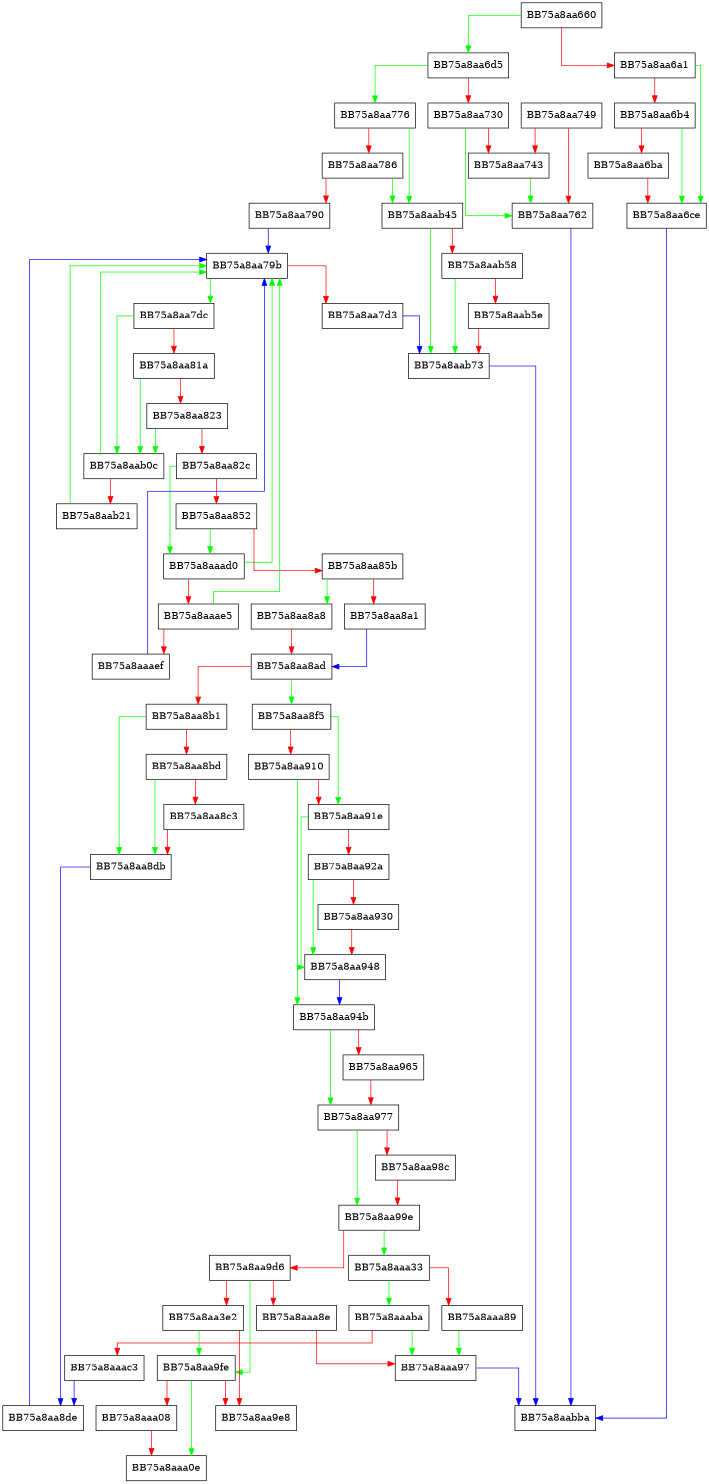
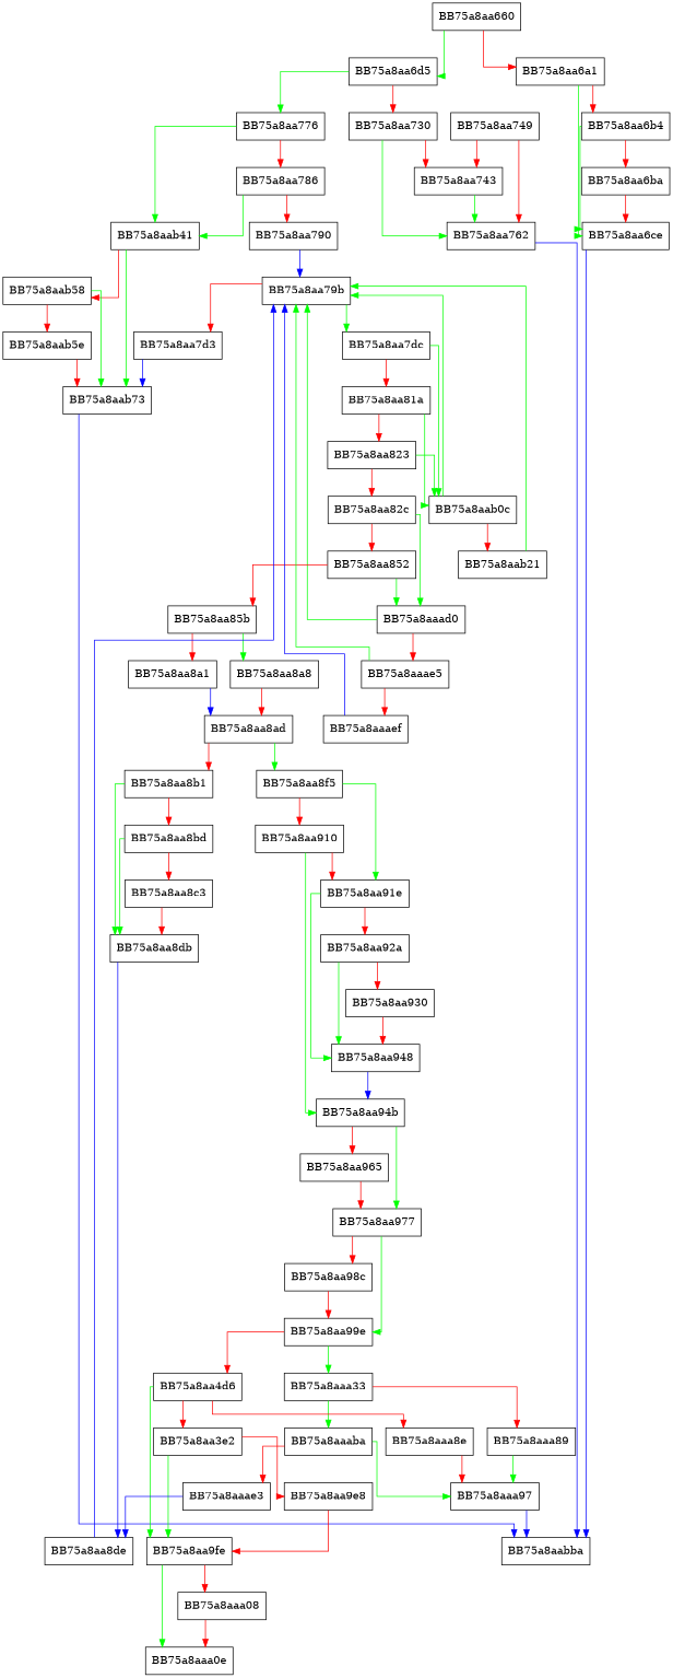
  digraph {
    splines=ortho
    node [shape=box]
    edge [color=red]
    BB75a8aa660
    BB75a8aa6d5
    BB75a8aa6a1
    BB75a8aa776
    BB75a8aa730
    BB75a8aa6ce
    BB75a8aa6b4
-   BB75a8aab45
+   BB75a8aab45 [label=BB75a8aab41]
    BB75a8aa786
    BB75a8aa762
    BB75a8aa743
    BB75a8aabba
    BB75a8aa6ba
    BB75a8aab73
    BB75a8aab58
    BB75a8aa790
    BB75a8aa749
    BB75a8aab5e
    BB75a8aa79b
    BB75a8aa7dc
    BB75a8aa7d3
    BB75a8aab0c
    BB75a8aa81a
    BB75a8aab21
    BB75a8aa823
    BB75a8aa82c
    BB75a8aaad0
    BB75a8aa852
    BB75a8aaae5
    BB75a8aa85b
    BB75a8aaaef
    BB75a8aa8a8
    BB75a8aa8a1
    BB75a8aa8ad
    BB75a8aa8f5
    BB75a8aa8b1
    BB75a8aa91e
    BB75a8aa910
    BB75a8aa8db
    BB75a8aa8bd
    BB75a8aa948
    BB75a8aa92a
    BB75a8aa94b
    BB75a8aa8de
    BB75a8aa8c3
    BB75a8aa930
    BB75a8aa977
    BB75a8aa965
    BB75a8aa99e
    BB75a8aa98c
    BB75a8aaa33
-   BB75a8aa9d6
+   BB75a8aa9d6 [label=BB75a8aa4d6]
    BB75a8aaaba
    BB75a8aaa89
    BB75a8aa9fe
    n56 [label=BB75a8aa3e2]
    BB75a8aaa8e
-   BB75a8aaac3
+   BB75a8aaac3 [label=BB75a8aaae3]
    BB75a8aaa97
    BB75a8aaa0e
    BB75a8aaa08
    BB75a8aa9e8
    BB75a8aa660 -> BB75a8aa6d5 [color=green]
    BB75a8aa660 -> BB75a8aa6a1
    BB75a8aa6d5 -> BB75a8aa776 [color=green]
    BB75a8aa6d5 -> BB75a8aa730
    BB75a8aa6a1 -> BB75a8aa6ce [color=green]
    BB75a8aa6a1 -> BB75a8aa6b4
    BB75a8aa776 -> BB75a8aab45 [color=green]
    BB75a8aa776 -> BB75a8aa786
    BB75a8aa730 -> BB75a8aa762 [color=green]
    BB75a8aa730 -> BB75a8aa743
    BB75a8aa6ce -> BB75a8aabba [color=blue]
    BB75a8aa6b4 -> BB75a8aa6ce [color=green]
    BB75a8aa6b4 -> BB75a8aa6ba
    BB75a8aab45 -> BB75a8aab73 [color=green]
    BB75a8aab45 -> BB75a8aab58
    BB75a8aa786 -> BB75a8aab45 [color=green]
    BB75a8aa786 -> BB75a8aa790
    BB75a8aa762 -> BB75a8aabba [color=blue]
    BB75a8aa743 -> BB75a8aa762 [color=green]
    BB75a8aa6ba -> BB75a8aa6ce
    BB75a8aab73 -> BB75a8aabba [color=blue]
    BB75a8aab58 -> BB75a8aab73 [color=green]
    BB75a8aab58 -> BB75a8aab5e
    BB75a8aa790 -> BB75a8aa79b [color=blue]
    BB75a8aa749 -> BB75a8aa762
    BB75a8aa749 -> BB75a8aa743
    BB75a8aab5e -> BB75a8aab73
    BB75a8aa79b -> BB75a8aa7dc [color=green]
    BB75a8aa79b -> BB75a8aa7d3
    BB75a8aa7dc -> BB75a8aab0c [color=green]
    BB75a8aa7dc -> BB75a8aa81a
    BB75a8aa7d3 -> BB75a8aab73 [color=blue]
    BB75a8aab0c -> BB75a8aa79b [color=green]
    BB75a8aab0c -> BB75a8aab21
    BB75a8aa81a -> BB75a8aab0c [color=green]
    BB75a8aa81a -> BB75a8aa823
    BB75a8aab21 -> BB75a8aa79b [color=green]
    BB75a8aa823 -> BB75a8aab0c [color=green]
    BB75a8aa823 -> BB75a8aa82c
    BB75a8aa82c -> BB75a8aaad0 [color=green]
    BB75a8aa82c -> BB75a8aa852
    BB75a8aaad0 -> BB75a8aa79b [color=green]
    BB75a8aaad0 -> BB75a8aaae5
    BB75a8aa852 -> BB75a8aaad0 [color=green]
    BB75a8aa852 -> BB75a8aa85b
    BB75a8aaae5 -> BB75a8aa79b [color=green]
    BB75a8aaae5 -> BB75a8aaaef
    BB75a8aa85b -> BB75a8aa8a8 [color=green]
    BB75a8aa85b -> BB75a8aa8a1
    BB75a8aaaef -> BB75a8aa79b [color=blue]
    BB75a8aa8a8 -> BB75a8aa8ad
    BB75a8aa8a1 -> BB75a8aa8ad [color=blue]
    BB75a8aa8ad -> BB75a8aa8f5 [color=green]
    BB75a8aa8ad -> BB75a8aa8b1
    BB75a8aa8f5 -> BB75a8aa91e [color=green]
    BB75a8aa8f5 -> BB75a8aa910
    BB75a8aa8b1 -> BB75a8aa8db [color=green]
    BB75a8aa8b1 -> BB75a8aa8bd
    BB75a8aa91e -> BB75a8aa948 [color=green]
    BB75a8aa91e -> BB75a8aa92a
    BB75a8aa910 -> BB75a8aa91e
    BB75a8aa910 -> BB75a8aa94b [color=green]
    BB75a8aa8db -> BB75a8aa8de [color=blue]
    BB75a8aa8bd -> BB75a8aa8db [color=green]
    BB75a8aa8bd -> BB75a8aa8c3
    BB75a8aa948 -> BB75a8aa94b [color=blue]
    BB75a8aa92a -> BB75a8aa948 [color=green]
    BB75a8aa92a -> BB75a8aa930
    BB75a8aa94b -> BB75a8aa977 [color=green]
    BB75a8aa94b -> BB75a8aa965
    BB75a8aa8de -> BB75a8aa79b [color=blue]
    BB75a8aa8c3 -> BB75a8aa8db
    BB75a8aa930 -> BB75a8aa948
    BB75a8aa977 -> BB75a8aa99e [color=green]
    BB75a8aa977 -> BB75a8aa98c
    BB75a8aa965 -> BB75a8aa977
    BB75a8aa99e -> BB75a8aaa33 [color=green]
    BB75a8aa99e -> BB75a8aa9d6
    BB75a8aa98c -> BB75a8aa99e
    BB75a8aaa33 -> BB75a8aaaba [color=green]
    BB75a8aaa33 -> BB75a8aaa89
    BB75a8aa9d6 -> BB75a8aa9fe [color=green]
    BB75a8aa9d6 -> n56
    BB75a8aa9d6 -> BB75a8aaa8e
    BB75a8aaaba -> BB75a8aaac3
    BB75a8aaaba -> BB75a8aaa97 [color=green]
    BB75a8aaa89 -> BB75a8aaa97 [color=green]
    BB75a8aa9fe -> BB75a8aaa0e [color=green]
    BB75a8aa9fe -> BB75a8aaa08
    n56 -> BB75a8aa9fe [color=green]
    n56 -> BB75a8aa9e8
    BB75a8aaa8e -> BB75a8aaa97
    BB75a8aaac3 -> BB75a8aa8de [color=blue]
    BB75a8aaa97 -> BB75a8aabba [color=blue]
    BB75a8aaa08 -> BB75a8aaa0e
-   BB75a8aa9fe -> BB75a8aa9e8
+   BB75a8aa9e8 -> BB75a8aa9fe
  }
